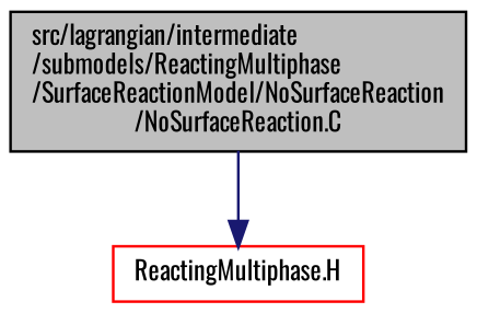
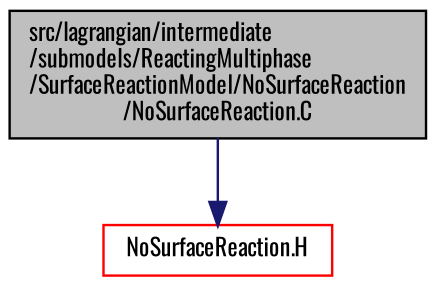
  digraph {
    fontname=Oswald
    node [fontname=Oswald fontsize=10 shape=record]
    n1 [color=black fillcolor=grey75 fontcolor=black height=0.2 label="src/lagrangian/intermediate\l/submodels/ReactingMultiphase\l/SurfaceReactionModel/NoSurfaceReaction\l/NoSurfaceReaction.C" style=filled width=0.4]
-   n2 [color=red height=0.2 label="ReactingMultiphase.H" width=0.4]
+   n2 [color=red height=0.2 label="NoSurfaceReaction.H" width=0.4]
    n1 -> n2 [color=midnightblue fontname=Oswald fontsize=10 labelfontname=Helvetica labelfontsize=10 style=solid]
  }
